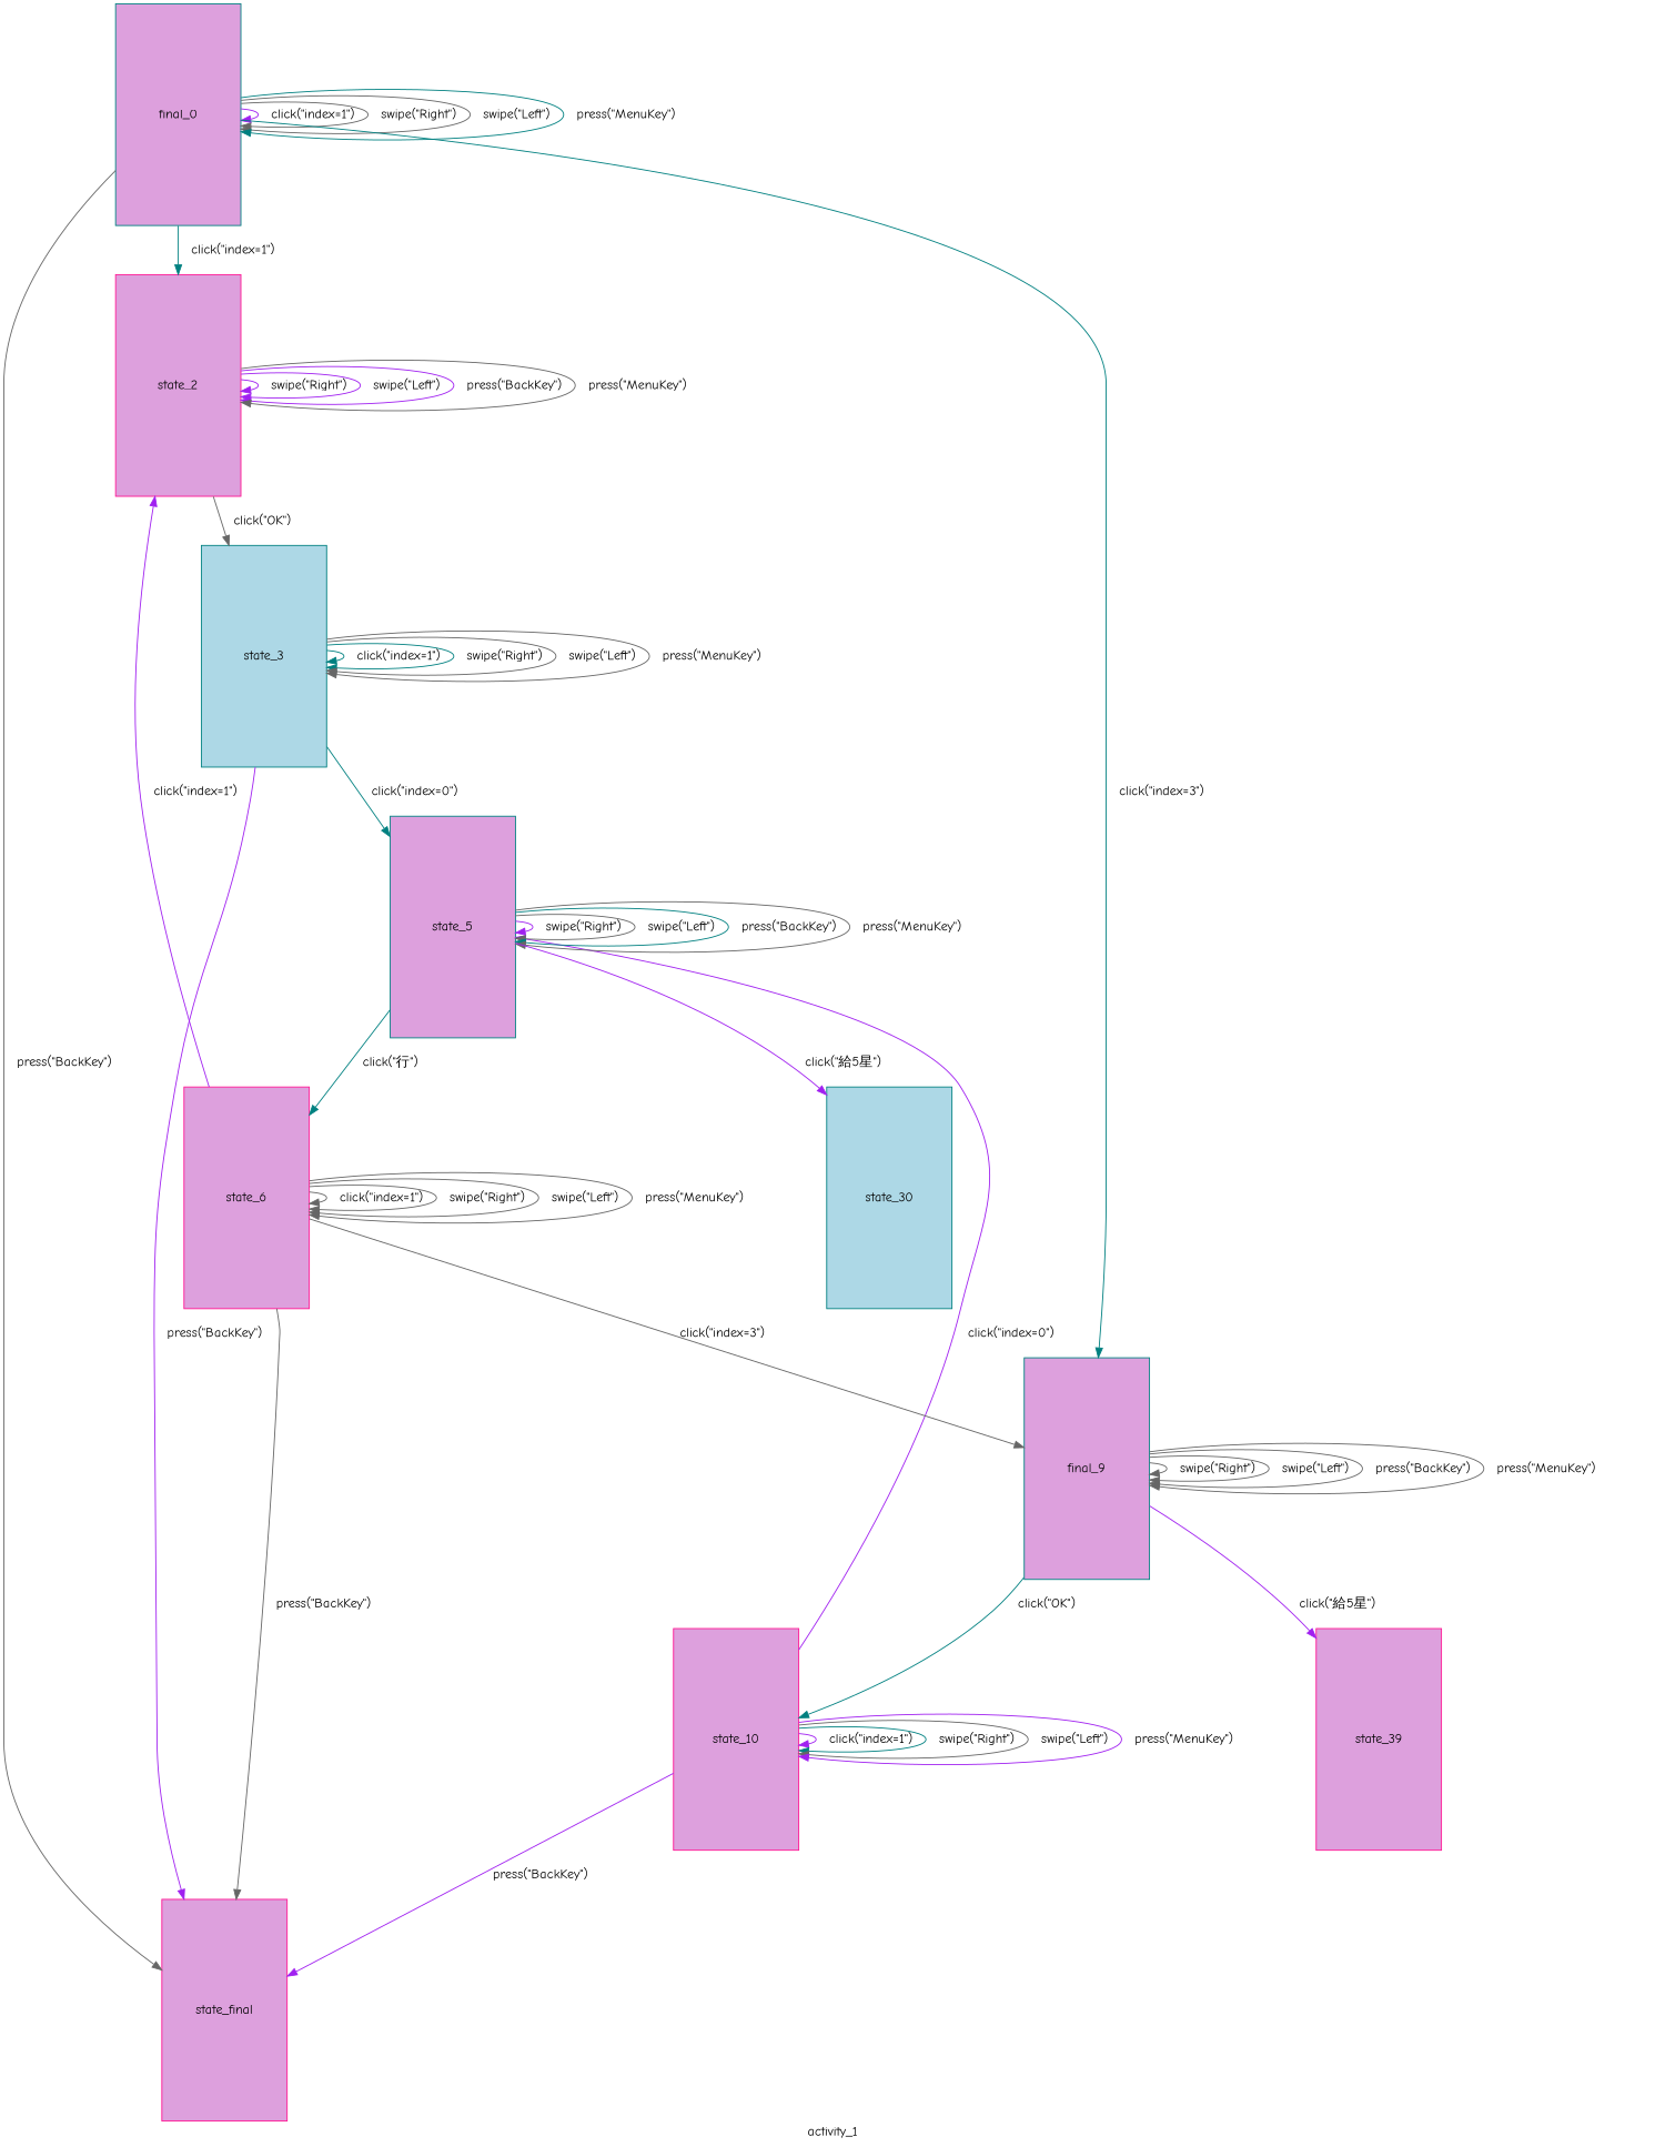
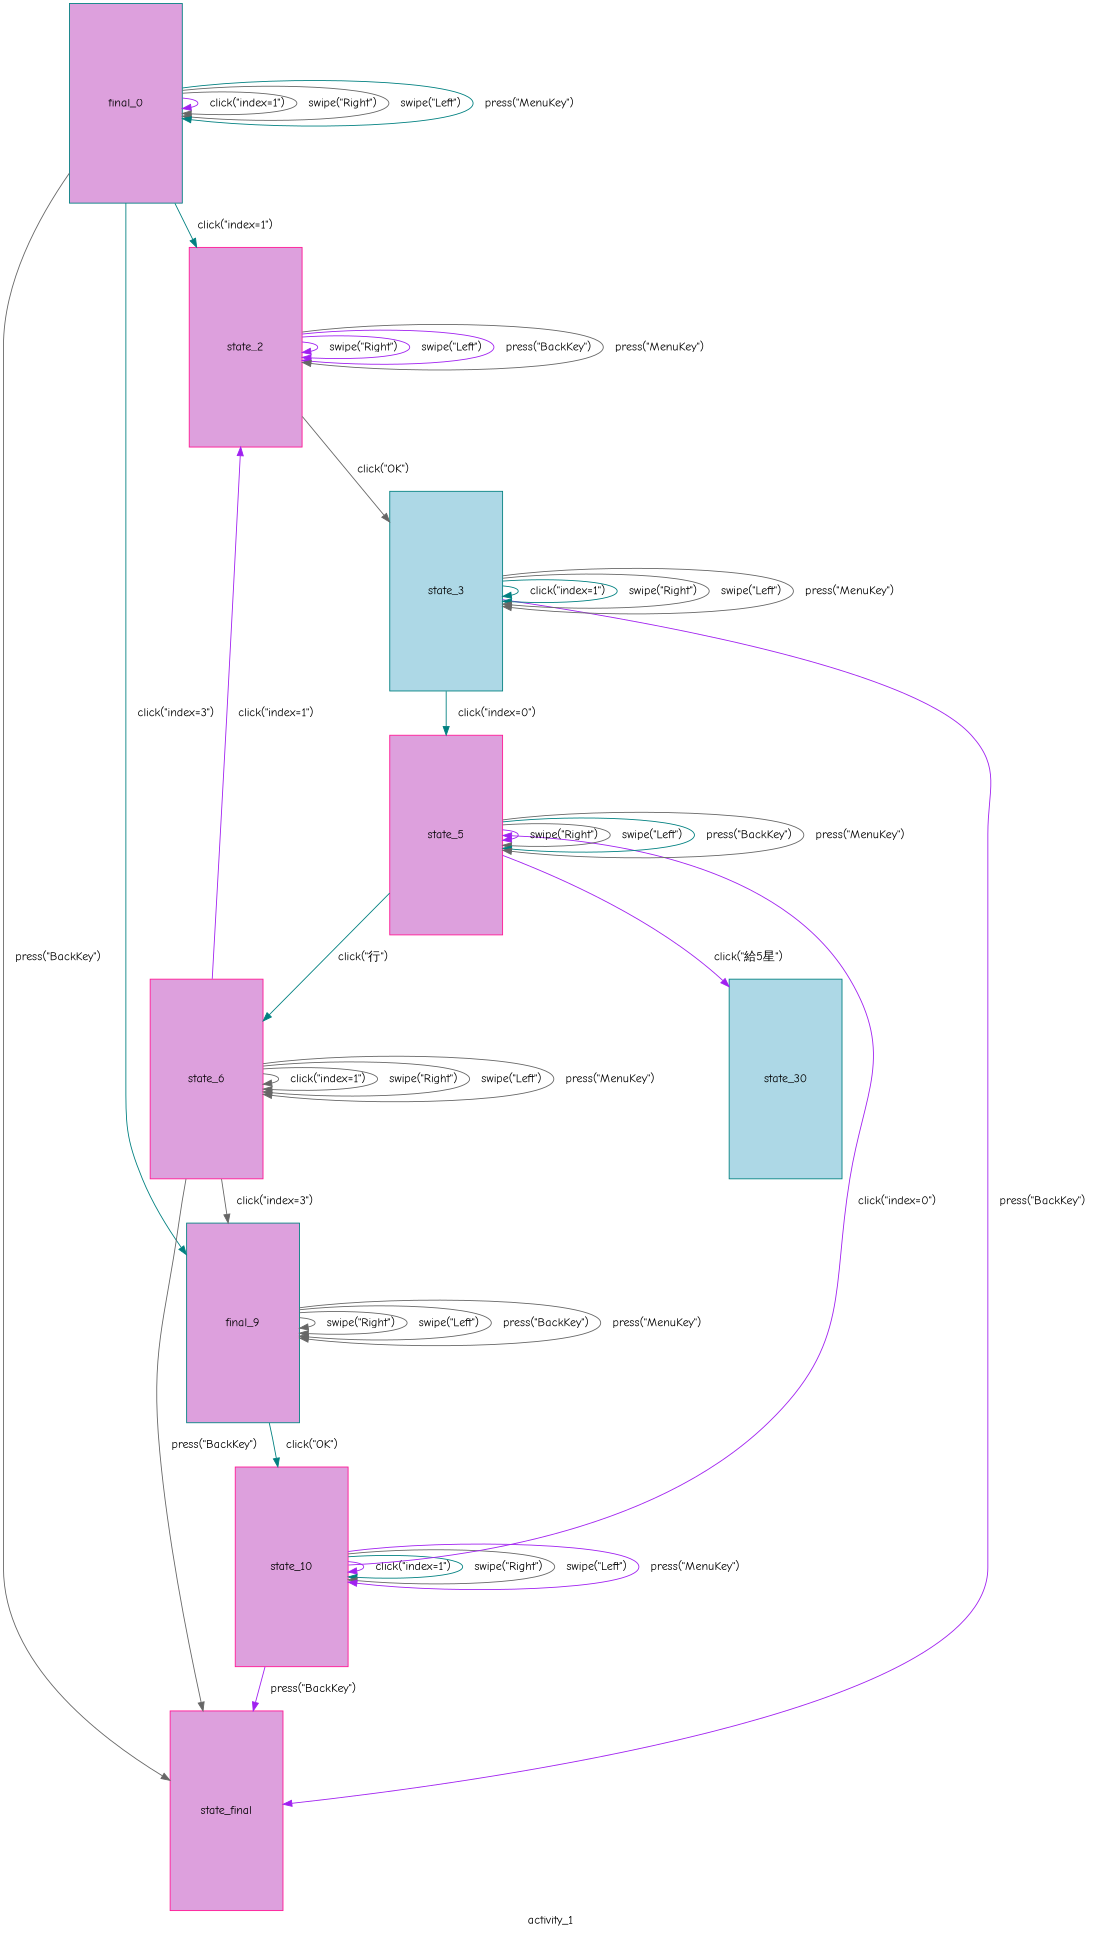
  digraph {
    color=red
    fontname="Comic Neue"
    label="   activity_1   "
    node [color=deeppink fillcolor=plum fixedsize=true fontname="Comic Neue" shape=box style=filled]
    edge [color=gray40 fontname="Comic Neue"]
    n1 [color=teal height=3.2 label=final_0 width=1.8]
    state_2 [height=3.2 width=1.8]
    n3 [color=teal height=3.2 label=final_9 width=1.8]
    state_final [height=3.2 width=1.8]
    state_3 [color=teal fillcolor=lightblue height=3.2 width=1.8]
    state_10 [height=3.2 width=1.8]
-   state_39 [height=3.2 width=1.8]
-   state_5 [color=teal height=3.2 width=1.8]
+   state_5 [height=3.2 width=1.8]
    state_6 [height=3.2 width=1.8]
    state_30 [color=teal fillcolor=lightblue height=3.2 width=1.8]
    n1 -> n1 [color=purple label="   click(\"index=1\")   "]
    n1 -> n1 [label="   swipe(\"Right\")   "]
    n1 -> n1 [label="   swipe(\"Left\")   "]
    n1 -> n1 [color=teal label="   press(\"MenuKey\")   "]
    n1 -> state_2 [color=teal label="   click(\"index=1\")   "]
    n1 -> n3 [color=teal label="   click(\"index=3\")   "]
    n1 -> state_final [label="   press(\"BackKey\")   "]
    state_2 -> state_2 [color=purple label="   swipe(\"Right\")   "]
    state_2 -> state_2 [color=purple label="   swipe(\"Left\")   "]
    state_2 -> state_2 [color=purple label="   press(\"BackKey\")   "]
    state_2 -> state_2 [label="   press(\"MenuKey\")   "]
    state_2 -> state_3 [label="   click(\"OK\")   "]
    n3 -> n3 [label="   swipe(\"Right\")   "]
    n3 -> n3 [label="   swipe(\"Left\")   "]
    n3 -> n3 [label="   press(\"BackKey\")   "]
    n3 -> n3 [label="   press(\"MenuKey\")   "]
    n3 -> state_10 [color=teal label="   click(\"OK\")   "]
-   n3 -> state_39 [color=purple label="   click(\"給5星\")   "]
    state_3 -> state_final [color=purple label="   press(\"BackKey\")   "]
    state_3 -> state_3 [color=teal label="   click(\"index=1\")   "]
    state_3 -> state_3 [color=teal label="   swipe(\"Right\")   "]
    state_3 -> state_3 [label="   swipe(\"Left\")   "]
    state_3 -> state_3 [label="   press(\"MenuKey\")   "]
    state_3 -> state_5 [color=teal label="   click(\"index=0\")   "]
    state_10 -> state_final [color=purple label="   press(\"BackKey\")   "]
    state_10 -> state_10 [color=purple label="   click(\"index=1\")   "]
    state_10 -> state_10 [color=teal label="   swipe(\"Right\")   "]
    state_10 -> state_10 [label="   swipe(\"Left\")   "]
    state_10 -> state_10 [color=purple label="   press(\"MenuKey\")   "]
    state_10 -> state_5 [color=purple label="   click(\"index=0\")   "]
    state_5 -> state_5 [color=purple label="   swipe(\"Right\")   "]
    state_5 -> state_5 [label="   swipe(\"Left\")   "]
    state_5 -> state_5 [color=teal label="   press(\"BackKey\")   "]
    state_5 -> state_5 [label="   press(\"MenuKey\")   "]
    state_5 -> state_6 [color=teal label="   click(\"行\")   "]
    state_5 -> state_30 [color=purple label="   click(\"給5星\")   "]
    state_6 -> state_2 [color=purple label="   click(\"index=1\")   "]
    state_6 -> n3 [label="   click(\"index=3\")   "]
    state_6 -> state_final [label="   press(\"BackKey\")   "]
    state_6 -> state_6 [label="   click(\"index=1\")   "]
    state_6 -> state_6 [label="   swipe(\"Right\")   "]
    state_6 -> state_6 [label="   swipe(\"Left\")   "]
    state_6 -> state_6 [label="   press(\"MenuKey\")   "]
  }
